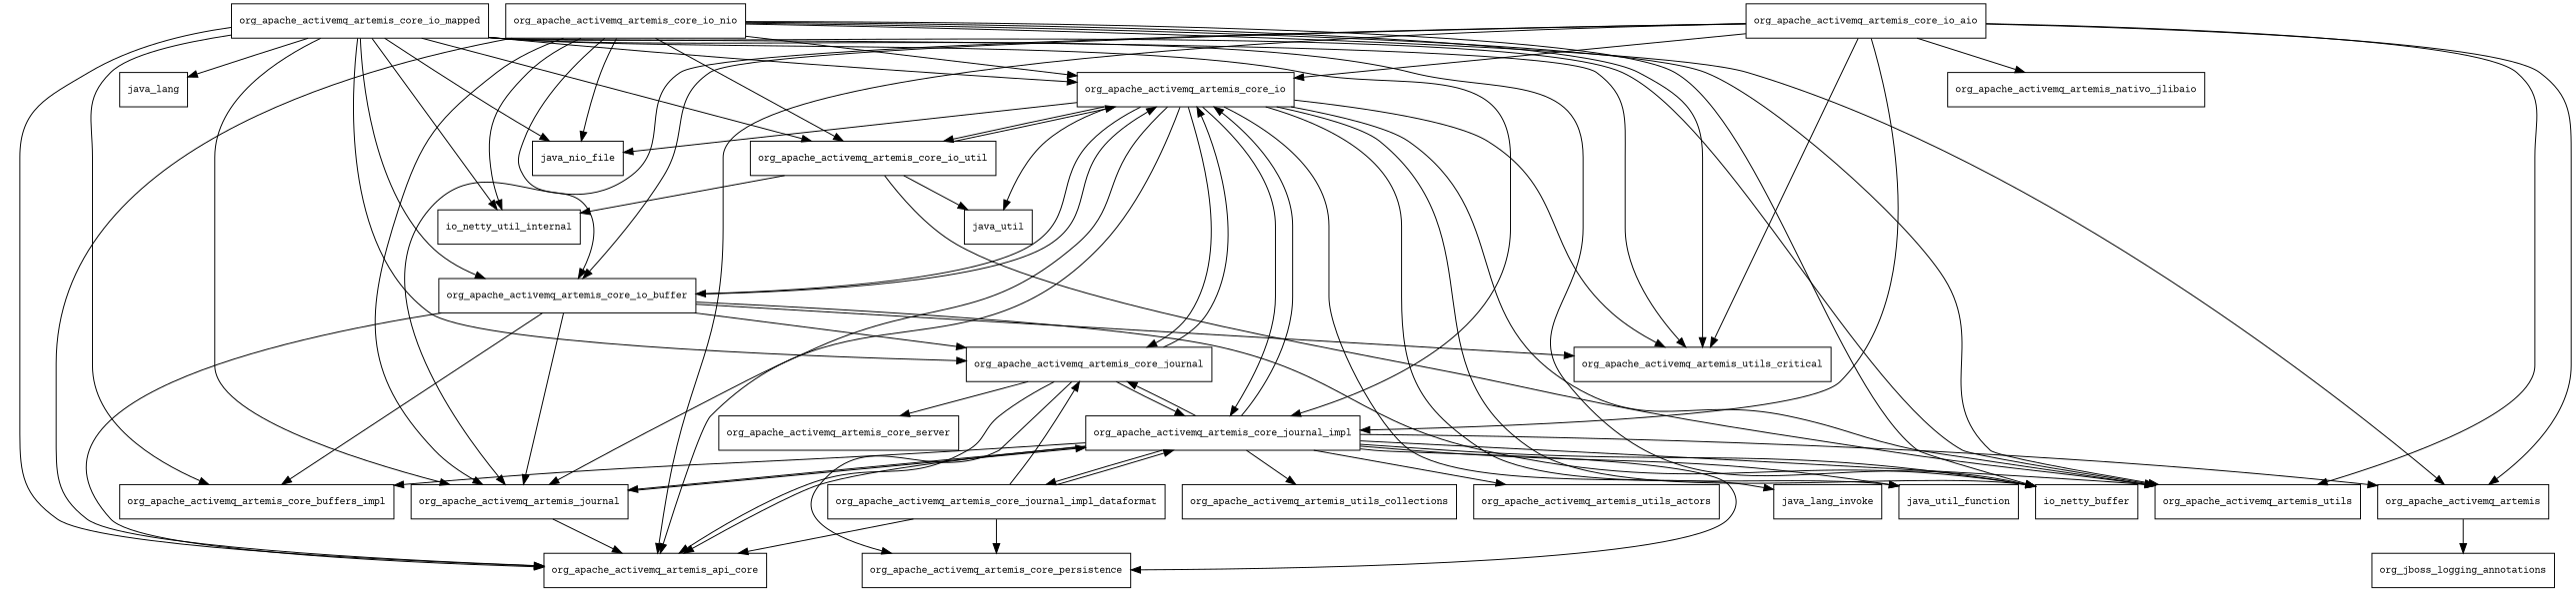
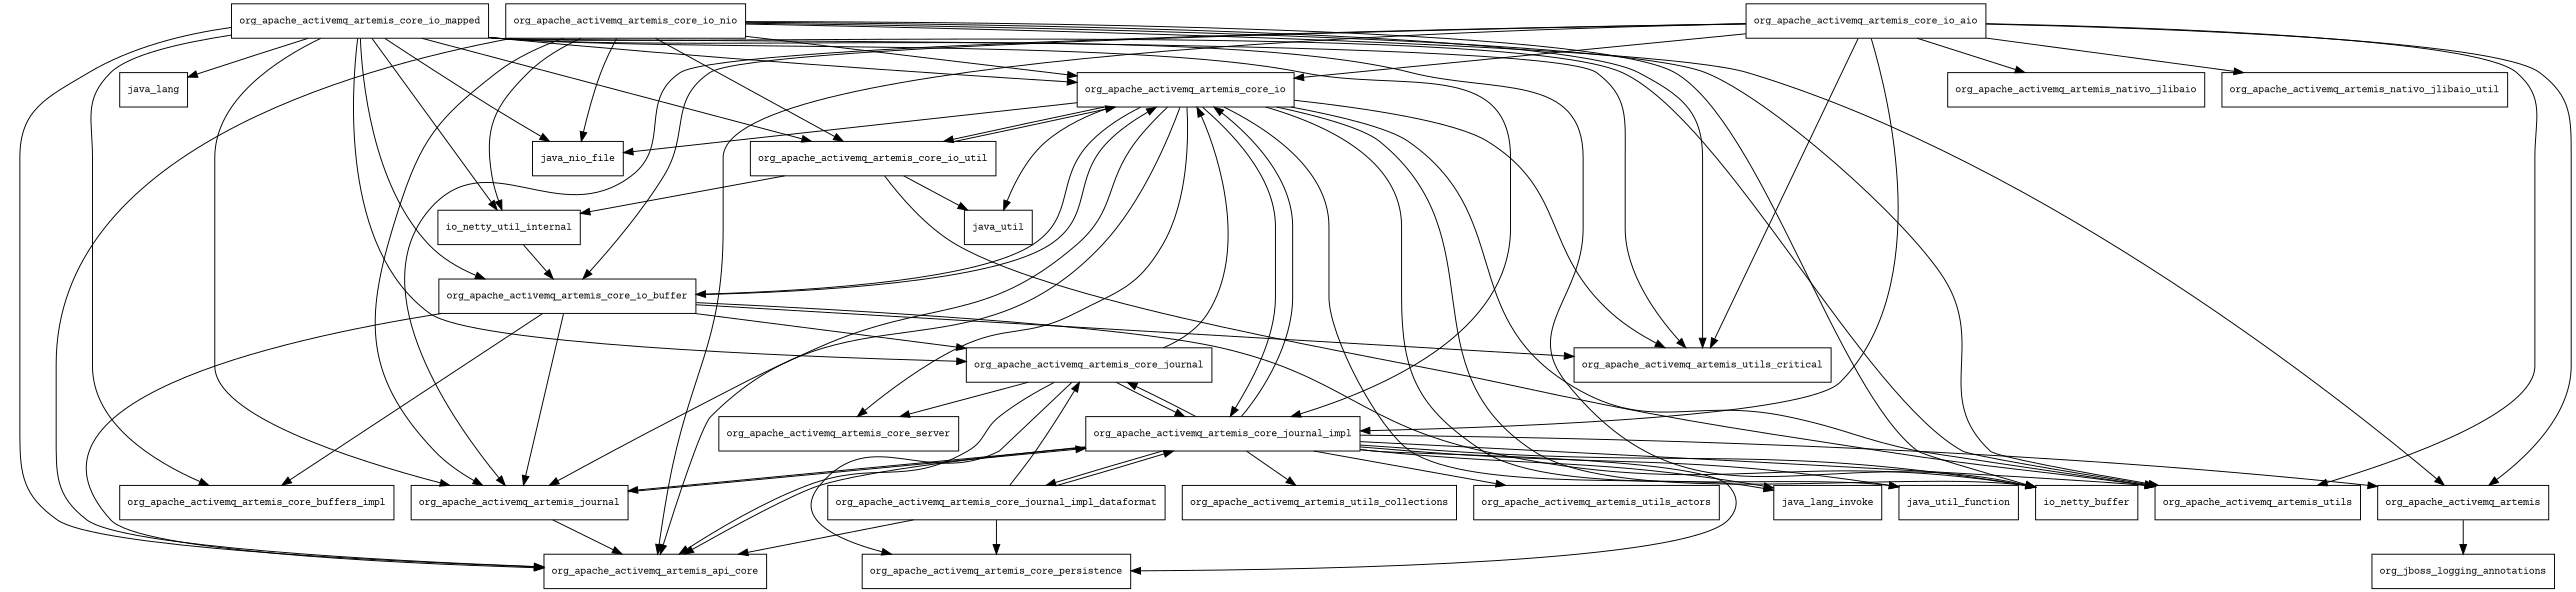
  digraph {
    fontname="Courier Prime"
    node [fontname="Courier Prime" fontsize=10.0 shape=box]
    edge [fontname="Courier Prime"]
    org_apache_activemq_artemis_core_io
    io_netty_buffer
    java_lang_invoke
    java_nio_file
    java_util
    java_util_function
    org_apache_activemq_artemis_api_core
    org_apache_activemq_artemis_core_io_buffer
    org_apache_activemq_artemis_core_io_util
    org_apache_activemq_artemis_core_journal
    org_apache_activemq_artemis_core_journal_impl
    org_apache_activemq_artemis_journal
    org_apache_activemq_artemis_utils
    org_apache_activemq_artemis_utils_critical
    org_apache_activemq_artemis_core_buffers_impl
    io_netty_util_internal
    org_apache_activemq_artemis_core_persistence
    org_apache_activemq_artemis_core_server
    org_apache_activemq_artemis
    org_apache_activemq_artemis_core_journal_impl_dataformat
    org_apache_activemq_artemis_utils_actors
    org_apache_activemq_artemis_utils_collections
    org_jboss_logging_annotations
    org_apache_activemq_artemis_core_io_aio
    org_apache_activemq_artemis_nativo_jlibaio
+   org_apache_activemq_artemis_nativo_jlibaio_util
    org_apache_activemq_artemis_core_io_mapped
    java_lang
    org_apache_activemq_artemis_core_io_nio
    org_apache_activemq_artemis_core_io -> io_netty_buffer
    org_apache_activemq_artemis_core_io -> java_lang_invoke
    org_apache_activemq_artemis_core_io -> java_nio_file
    org_apache_activemq_artemis_core_io -> java_util
    org_apache_activemq_artemis_core_io -> java_util_function
    org_apache_activemq_artemis_core_io -> org_apache_activemq_artemis_api_core
    org_apache_activemq_artemis_core_io -> org_apache_activemq_artemis_core_io_buffer
    org_apache_activemq_artemis_core_io -> org_apache_activemq_artemis_core_io_util
-   org_apache_activemq_artemis_core_io -> org_apache_activemq_artemis_core_journal
+   org_apache_activemq_artemis_core_io -> org_apache_activemq_artemis_core_server
    org_apache_activemq_artemis_core_io -> org_apache_activemq_artemis_core_journal_impl
    org_apache_activemq_artemis_core_io -> org_apache_activemq_artemis_journal
    org_apache_activemq_artemis_core_io -> org_apache_activemq_artemis_utils
    org_apache_activemq_artemis_core_io -> org_apache_activemq_artemis_utils_critical
    org_apache_activemq_artemis_core_io_buffer -> org_apache_activemq_artemis_core_io
    org_apache_activemq_artemis_core_io_buffer -> io_netty_buffer
    org_apache_activemq_artemis_core_io_buffer -> org_apache_activemq_artemis_api_core
    org_apache_activemq_artemis_core_io_buffer -> org_apache_activemq_artemis_core_journal
    org_apache_activemq_artemis_core_io_buffer -> org_apache_activemq_artemis_journal
    org_apache_activemq_artemis_core_io_buffer -> org_apache_activemq_artemis_utils_critical
    org_apache_activemq_artemis_core_io_buffer -> org_apache_activemq_artemis_core_buffers_impl
    org_apache_activemq_artemis_core_io_util -> org_apache_activemq_artemis_core_io
    org_apache_activemq_artemis_core_io_util -> java_util
    org_apache_activemq_artemis_core_io_util -> org_apache_activemq_artemis_utils
    org_apache_activemq_artemis_core_io_util -> io_netty_util_internal
    org_apache_activemq_artemis_core_journal -> org_apache_activemq_artemis_core_io
    org_apache_activemq_artemis_core_journal -> org_apache_activemq_artemis_api_core
    org_apache_activemq_artemis_core_journal -> org_apache_activemq_artemis_core_journal_impl
    org_apache_activemq_artemis_core_journal -> org_apache_activemq_artemis_core_persistence
    org_apache_activemq_artemis_core_journal -> org_apache_activemq_artemis_core_server
    org_apache_activemq_artemis_core_journal_impl -> org_apache_activemq_artemis_core_io
    org_apache_activemq_artemis_core_journal_impl -> io_netty_buffer
-   org_apache_activemq_artemis_core_journal_impl -> org_apache_activemq_artemis_core_buffers_impl
+   org_apache_activemq_artemis_core_journal_impl -> java_lang_invoke
    org_apache_activemq_artemis_core_journal_impl -> java_util_function
    org_apache_activemq_artemis_core_journal_impl -> org_apache_activemq_artemis_api_core
    org_apache_activemq_artemis_core_journal_impl -> org_apache_activemq_artemis_core_journal
    org_apache_activemq_artemis_core_journal_impl -> org_apache_activemq_artemis_journal
    org_apache_activemq_artemis_core_journal_impl -> org_apache_activemq_artemis_utils
    org_apache_activemq_artemis_core_journal_impl -> org_apache_activemq_artemis_core_persistence
    org_apache_activemq_artemis_core_journal_impl -> org_apache_activemq_artemis
    org_apache_activemq_artemis_core_journal_impl -> org_apache_activemq_artemis_core_journal_impl_dataformat
    org_apache_activemq_artemis_core_journal_impl -> org_apache_activemq_artemis_utils_actors
    org_apache_activemq_artemis_core_journal_impl -> org_apache_activemq_artemis_utils_collections
    org_apache_activemq_artemis_journal -> org_apache_activemq_artemis_api_core
    org_apache_activemq_artemis_journal -> org_apache_activemq_artemis_core_journal_impl
    org_apache_activemq_artemis -> org_jboss_logging_annotations
    org_apache_activemq_artemis_core_journal_impl_dataformat -> org_apache_activemq_artemis_api_core
    org_apache_activemq_artemis_core_journal_impl_dataformat -> org_apache_activemq_artemis_core_journal
    org_apache_activemq_artemis_core_journal_impl_dataformat -> org_apache_activemq_artemis_core_journal_impl
    org_apache_activemq_artemis_core_journal_impl_dataformat -> org_apache_activemq_artemis_core_persistence
    org_apache_activemq_artemis_core_io_aio -> org_apache_activemq_artemis_core_io
    org_apache_activemq_artemis_core_io_aio -> org_apache_activemq_artemis_api_core
    org_apache_activemq_artemis_core_io_aio -> org_apache_activemq_artemis_core_io_buffer
    org_apache_activemq_artemis_core_io_aio -> org_apache_activemq_artemis_core_journal_impl
    org_apache_activemq_artemis_core_io_aio -> org_apache_activemq_artemis_journal
    org_apache_activemq_artemis_core_io_aio -> org_apache_activemq_artemis_utils
    org_apache_activemq_artemis_core_io_aio -> org_apache_activemq_artemis_utils_critical
    org_apache_activemq_artemis_core_io_aio -> org_apache_activemq_artemis
    org_apache_activemq_artemis_core_io_aio -> org_apache_activemq_artemis_nativo_jlibaio
+   org_apache_activemq_artemis_core_io_aio -> org_apache_activemq_artemis_nativo_jlibaio_util
    org_apache_activemq_artemis_core_io_mapped -> org_apache_activemq_artemis_core_io
    org_apache_activemq_artemis_core_io_mapped -> io_netty_buffer
    org_apache_activemq_artemis_core_io_mapped -> java_nio_file
    org_apache_activemq_artemis_core_io_mapped -> org_apache_activemq_artemis_api_core
    org_apache_activemq_artemis_core_io_mapped -> org_apache_activemq_artemis_core_io_buffer
    org_apache_activemq_artemis_core_io_mapped -> org_apache_activemq_artemis_core_io_util
    org_apache_activemq_artemis_core_io_mapped -> org_apache_activemq_artemis_core_journal
    org_apache_activemq_artemis_core_io_mapped -> org_apache_activemq_artemis_core_journal_impl
    org_apache_activemq_artemis_core_io_mapped -> org_apache_activemq_artemis_journal
    org_apache_activemq_artemis_core_io_mapped -> org_apache_activemq_artemis_utils
    org_apache_activemq_artemis_core_io_mapped -> org_apache_activemq_artemis_utils_critical
    org_apache_activemq_artemis_core_io_mapped -> org_apache_activemq_artemis_core_buffers_impl
    org_apache_activemq_artemis_core_io_mapped -> io_netty_util_internal
    org_apache_activemq_artemis_core_io_mapped -> java_lang
    org_apache_activemq_artemis_core_io_nio -> org_apache_activemq_artemis_core_io
    org_apache_activemq_artemis_core_io_nio -> io_netty_buffer
    org_apache_activemq_artemis_core_io_nio -> java_nio_file
    org_apache_activemq_artemis_core_io_nio -> org_apache_activemq_artemis_api_core
-   org_apache_activemq_artemis_core_io_nio -> org_apache_activemq_artemis_core_io_buffer
+   io_netty_util_internal -> org_apache_activemq_artemis_core_io_buffer
    org_apache_activemq_artemis_core_io_nio -> org_apache_activemq_artemis_core_io_util
    org_apache_activemq_artemis_core_io_nio -> org_apache_activemq_artemis_journal
    org_apache_activemq_artemis_core_io_nio -> org_apache_activemq_artemis_utils
    org_apache_activemq_artemis_core_io_nio -> org_apache_activemq_artemis_utils_critical
    org_apache_activemq_artemis_core_io_nio -> io_netty_util_internal
    org_apache_activemq_artemis_core_io_nio -> org_apache_activemq_artemis
  }
